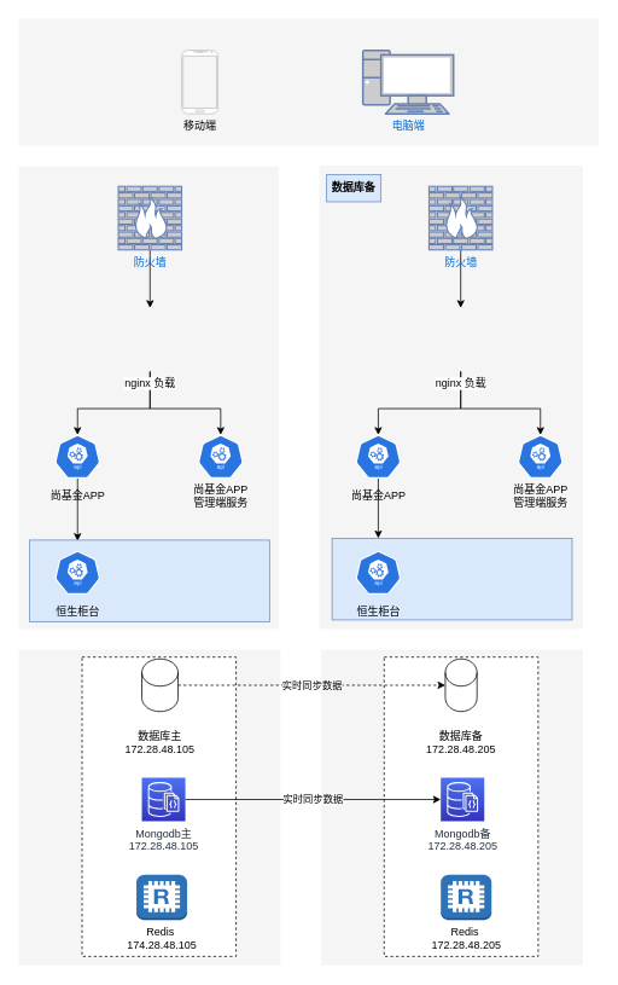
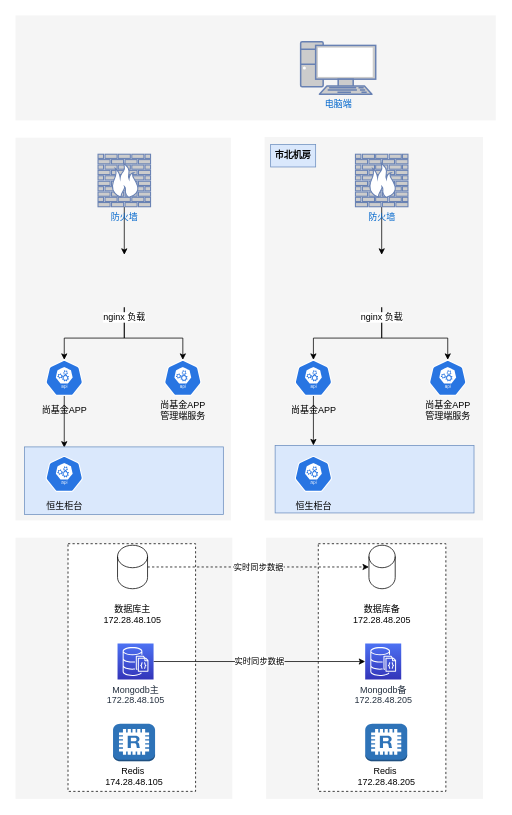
  <mxCell id="0" />
  <mxCell id="1" parent="0" />
  <mxCell id="2" value="" style="rounded=0;whiteSpace=wrap;html=1;fillColor=#f5f5f5;fontColor=#333333;strokeColor=none;" vertex="1" parent="1"><mxGeometry x="354" y="716" width="289" height="348" as="geometry" /></mxCell>
  <mxCell id="3" value="" style="rounded=0;whiteSpace=wrap;html=1;fillColor=#f5f5f5;fontColor=#333333;strokeColor=none;" parent="1" vertex="1"><mxGeometry x="20" y="716" width="289" height="348" as="geometry" /></mxCell>
  <mxCell id="4" value="" style="edgeStyle=orthogonalEdgeStyle;rounded=0;orthogonalLoop=1;jettySize=auto;html=1;shape=flexArrow;" parent="1" edge="1"><mxGeometry relative="1" as="geometry"><mxPoint x="173" y="589" as="sourcePoint" /><mxPoint x="173" y="622" as="targetPoint" /></mxGeometry></mxCell>
  <mxCell id="5" value="" style="rounded=0;whiteSpace=wrap;html=1;fillColor=#f5f5f5;fontColor=#333333;strokeColor=none;" parent="1" vertex="1"><mxGeometry x="20" y="183" width="287" height="510" as="geometry" /></mxCell>
  <mxCell id="6" value="" style="rounded=0;whiteSpace=wrap;html=1;fillColor=#f5f5f5;fontColor=#333333;strokeColor=none;" parent="1" vertex="1"><mxGeometry x="352" y="182" width="291" height="511" as="geometry" /></mxCell>
  <mxCell id="7" value="" style="rounded=0;whiteSpace=wrap;html=1;fillColor=#f5f5f5;fontColor=#333333;strokeColor=none;" parent="1" vertex="1"><mxGeometry x="20" y="20" width="640" height="140" as="geometry" /></mxCell>
- <mxCell id="8" value="移动端" style="verticalLabelPosition=bottom;verticalAlign=top;html=1;shadow=0;dashed=0;strokeWidth=1;shape=mxgraph.android.phone2;strokeColor=#c0c0c0;" parent="1" vertex="1"><mxGeometry x="200" y="55" width="40" height="70" as="geometry" /></mxCell>
  <mxCell id="9" value="电脑端" style="fontColor=#0066CC;verticalAlign=top;verticalLabelPosition=bottom;labelPosition=center;align=center;html=1;outlineConnect=0;fillColor=#CCCCCC;strokeColor=#6881B3;gradientColor=none;gradientDirection=north;strokeWidth=2;shape=mxgraph.networks.pc;" parent="1" vertex="1"><mxGeometry x="400" y="55" width="100" height="70" as="geometry" /></mxCell>
  <mxCell id="10" style="edgeStyle=orthogonalEdgeStyle;rounded=0;orthogonalLoop=1;jettySize=auto;html=1;" edge="1" parent="1" source="11" target="14"><mxGeometry relative="1" as="geometry" /></mxCell>
  <mxCell id="11" value="防火墙" style="fontColor=#0066CC;verticalAlign=top;verticalLabelPosition=bottom;labelPosition=center;align=center;html=1;outlineConnect=0;fillColor=#CCCCCC;strokeColor=#6881B3;gradientColor=none;gradientDirection=north;strokeWidth=2;shape=mxgraph.networks.firewall;" parent="1" vertex="1"><mxGeometry x="130" y="205" width="70" height="70" as="geometry" /></mxCell>
  <mxCell id="12" style="edgeStyle=orthogonalEdgeStyle;rounded=0;orthogonalLoop=1;jettySize=auto;html=1;entryX=0.5;entryY=0;entryDx=0;entryDy=0;entryPerimeter=0;" parent="1" source="14" target="16" edge="1"><mxGeometry relative="1" as="geometry"><Array as="points"><mxPoint x="165" y="450" /><mxPoint x="85" y="450" /></Array></mxGeometry></mxCell>
  <mxCell id="13" style="edgeStyle=orthogonalEdgeStyle;rounded=0;orthogonalLoop=1;jettySize=auto;html=1;" parent="1" source="14" target="27" edge="1"><mxGeometry relative="1" as="geometry"><Array as="points"><mxPoint x="165" y="450" /><mxPoint x="243" y="450" /></Array></mxGeometry></mxCell>
  <mxCell id="14" value="nginx 负载&lt;br&gt;" style="shape=image;html=1;verticalAlign=top;verticalLabelPosition=bottom;labelBackgroundColor=#ffffff;imageAspect=0;aspect=fixed;image=https://cdn4.iconfinder.com/data/icons/logos-brands-5/24/nginx-128.png" parent="1" vertex="1"><mxGeometry x="130" y="339" width="70" height="70" as="geometry" /></mxCell>
  <mxCell id="15" style="edgeStyle=orthogonalEdgeStyle;rounded=0;orthogonalLoop=1;jettySize=auto;html=1;entryX=0.2;entryY=0.011;entryDx=0;entryDy=0;entryPerimeter=0;" edge="1" parent="1" source="16" target="31"><mxGeometry relative="1" as="geometry" /></mxCell>
  <mxCell id="16" value="&lt;br&gt;&lt;br&gt;&lt;br&gt;&lt;br&gt;&lt;br&gt;&lt;br&gt;尚基金APP" style="html=1;dashed=0;whitespace=wrap;fillColor=#2875E2;strokeColor=#ffffff;points=[[0.005,0.63,0],[0.1,0.2,0],[0.9,0.2,0],[0.5,0,0],[0.995,0.63,0],[0.72,0.99,0],[0.5,1,0],[0.28,0.99,0]];shape=mxgraph.kubernetes.icon;prIcon=api" parent="1" vertex="1"><mxGeometry x="60" y="479" width="50" height="48" as="geometry" /></mxCell>
  <mxCell id="17" style="edgeStyle=orthogonalEdgeStyle;rounded=0;orthogonalLoop=1;jettySize=auto;html=1;" edge="1" parent="1" source="18" target="36"><mxGeometry relative="1" as="geometry"><Array as="points"><mxPoint x="417" y="584" /><mxPoint x="417" y="584" /></Array></mxGeometry></mxCell>
  <mxCell id="18" value="&lt;br&gt;&lt;br&gt;&lt;br&gt;&lt;br&gt;&lt;br&gt;&lt;br&gt;尚基金APP" style="html=1;dashed=0;whitespace=wrap;fillColor=#2875E2;strokeColor=#ffffff;points=[[0.005,0.63,0],[0.1,0.2,0],[0.9,0.2,0],[0.5,0,0],[0.995,0.63,0],[0.72,0.99,0],[0.5,1,0],[0.28,0.99,0]];shape=mxgraph.kubernetes.icon;prIcon=api" parent="1" vertex="1"><mxGeometry x="392" y="479" width="50" height="48" as="geometry" /></mxCell>
  <mxCell id="19" value="" style="rounded=0;whiteSpace=wrap;html=1;dashed=1;" parent="1" vertex="1"><mxGeometry x="90" y="724" width="170" height="330" as="geometry" /></mxCell>
  <mxCell id="20" value="" style="rounded=0;whiteSpace=wrap;html=1;dashed=1;" parent="1" vertex="1"><mxGeometry x="423.5" y="724" width="170" height="330" as="geometry" /></mxCell>
  <mxCell id="21" value="实时同步数据" style="edgeStyle=none;rounded=0;orthogonalLoop=1;jettySize=auto;html=1;entryX=0;entryY=0.5;entryDx=0;entryDy=0;entryPerimeter=0;dashed=1;" parent="1" source="22" target="23" edge="1"><mxGeometry relative="1" as="geometry" /></mxCell>
  <mxCell id="22" value="&lt;br&gt;&lt;br&gt;&lt;br&gt;&lt;br&gt;&lt;br&gt;&lt;br&gt;&lt;br&gt;&lt;br&gt;数据库主&lt;br&gt;172.28.48.105&lt;br&gt;&lt;span style=&quot;text-align: start;&quot;&gt;&lt;font face=&quot;monospace&quot; color=&quot;rgba(0, 0, 0, 0)&quot;&gt;&lt;span style=&quot;font-size: 0px;&quot;&gt;%3CmxGraphModel%3E%3Croot%3E6gt%3B%26lt%3Bbr%26gt%3B%26lt%3Bbr%26gt%3B%26lt%3Bbr%26gt%3B%26lt%3Bbr%26gt%3B%26lt%3Bbr%26gt%3BAPP%E5%BA%94%E7%94%A8%E6%9C%8D%E5%8A%A1%26lt%3Bbr%26gt%3B172.28.48.105%22%20style%3D%22html%3D1%3Bdashed%3D0%3Bwhitespace%3Dwrap%3BfillColor%3D%232875E2%3BstrokeColor%3D%23ffffff%3Bpoints%3D%5B%5B0.005%2C0.63%2C0%5D%2C%5B0.1%2C0.2%2C0%5D%2C%5B0.9%2C0.2%2C0%5D%2C%5B0.5%2C0%2C0%5D%2C%5B0.995%2C0.63%2C0%5D%2C%5B0.72%2C0.99%2C0%5D%2C%5B0.5%2C1%2C0%5D%2C%5B0.28%2C0.99%2C0%5D%5D%3Bshape%3Dmxgraph.kubernetes.icon%3BprIcon%3Dapi%22%20vertex%3D%221%22%20parent%3D%221%22%3E%3CmxGeometry%20x%3D%2270%22%20y%3D%22490%22%20width%3D%2250%22%20height%3D%2248%22%20as%3D%22geometry%22%2F%3E%3C%2FmxCell%3E%3C%2Froot%3E%3C%2FmxGraphModel%3E1721720&lt;/span&gt;&lt;/font&gt;&lt;font face=&quot;monospace&quot; color=&quot;rgba(0, 0, 0, 0)&quot;&gt;&lt;span style=&quot;font-size: 0px;&quot;&gt;72.28.48.105&lt;/span&gt;&lt;/font&gt;&lt;br&gt;&lt;/span&gt;" style="shape=cylinder3;whiteSpace=wrap;html=1;boundedLbl=1;backgroundOutline=1;size=15;" parent="1" vertex="1"><mxGeometry x="156" y="726" width="40" height="58" as="geometry" /></mxCell>
  <mxCell id="23" value="&lt;br&gt;&lt;br&gt;&lt;br&gt;&lt;br&gt;&lt;br&gt;&lt;br&gt;&lt;br&gt;数据库备&lt;br&gt;172.28.48.205" style="shape=cylinder3;whiteSpace=wrap;html=1;boundedLbl=1;backgroundOutline=1;size=15;" parent="1" vertex="1"><mxGeometry x="491" y="726" width="35" height="58" as="geometry" /></mxCell>
  <mxCell id="24" style="edgeStyle=orthogonalEdgeStyle;rounded=0;orthogonalLoop=1;jettySize=auto;html=1;entryX=0.5;entryY=0;entryDx=0;entryDy=0;entryPerimeter=0;" parent="1" source="26" target="18" edge="1"><mxGeometry relative="1" as="geometry"><Array as="points"><mxPoint x="508" y="450" /><mxPoint x="417" y="450" /></Array></mxGeometry></mxCell>
  <mxCell id="25" style="edgeStyle=orthogonalEdgeStyle;rounded=0;orthogonalLoop=1;jettySize=auto;html=1;entryX=0.5;entryY=0;entryDx=0;entryDy=0;entryPerimeter=0;" parent="1" source="26" target="28" edge="1"><mxGeometry relative="1" as="geometry"><Array as="points"><mxPoint x="508" y="450" /><mxPoint x="596" y="450" /></Array></mxGeometry></mxCell>
  <mxCell id="26" value="nginx 负载" style="shape=image;html=1;verticalAlign=top;verticalLabelPosition=bottom;labelBackgroundColor=#ffffff;imageAspect=0;aspect=fixed;image=https://cdn4.iconfinder.com/data/icons/logos-brands-5/24/nginx-128.png" parent="1" vertex="1"><mxGeometry x="473" y="339" width="70" height="70" as="geometry" /></mxCell>
  <mxCell id="27" value="&lt;br&gt;&lt;br&gt;&lt;br&gt;&lt;br&gt;&lt;br&gt;&lt;br&gt;尚基金APP&lt;br&gt;管理端服务" style="html=1;dashed=0;whitespace=wrap;fillColor=#2875E2;strokeColor=#ffffff;points=[[0.005,0.63,0],[0.1,0.2,0],[0.9,0.2,0],[0.5,0,0],[0.995,0.63,0],[0.72,0.99,0],[0.5,1,0],[0.28,0.99,0]];shape=mxgraph.kubernetes.icon;prIcon=api" parent="1" vertex="1"><mxGeometry x="218" y="479" width="50" height="48" as="geometry" /></mxCell>
  <mxCell id="28" value="&lt;br&gt;&lt;br&gt;&lt;br&gt;&lt;br&gt;&lt;br&gt;&lt;br&gt;尚基金APP&lt;br&gt;管理端服务&lt;br&gt;" style="html=1;dashed=0;whitespace=wrap;fillColor=#2875E2;strokeColor=#ffffff;points=[[0.005,0.63,0],[0.1,0.2,0],[0.9,0.2,0],[0.5,0,0],[0.995,0.63,0],[0.72,0.99,0],[0.5,1,0],[0.28,0.99,0]];shape=mxgraph.kubernetes.icon;prIcon=api" parent="1" vertex="1"><mxGeometry x="571" y="479" width="50" height="48" as="geometry" /></mxCell>
  <mxCell id="29" value="实时同步数据" style="edgeStyle=orthogonalEdgeStyle;rounded=0;orthogonalLoop=1;jettySize=auto;html=1;entryX=0;entryY=0.5;entryDx=0;entryDy=0;entryPerimeter=0;dashed=0;" parent="1" source="30" target="32" edge="1"><mxGeometry relative="1" as="geometry" /></mxCell>
  <mxCell id="30" value="Mongodb主&lt;br&gt;172.28.48.105" style="sketch=0;points=[[0,0,0],[0.25,0,0],[0.5,0,0],[0.75,0,0],[1,0,0],[0,1,0],[0.25,1,0],[0.5,1,0],[0.75,1,0],[1,1,0],[0,0.25,0],[0,0.5,0],[0,0.75,0],[1,0.25,0],[1,0.5,0],[1,0.75,0]];outlineConnect=0;fontColor=#232F3E;gradientColor=#4D72F3;gradientDirection=north;fillColor=#3334B9;strokeColor=#ffffff;dashed=0;verticalLabelPosition=bottom;verticalAlign=top;align=center;html=1;fontSize=12;fontStyle=0;aspect=fixed;shape=mxgraph.aws4.resourceIcon;resIcon=mxgraph.aws4.documentdb_with_mongodb_compatibility;" parent="1" vertex="1"><mxGeometry x="156" y="857" width="48" height="48" as="geometry" /></mxCell>
  <mxCell id="31" value="" style="rounded=0;whiteSpace=wrap;html=1;fillColor=#dae8fc;strokeColor=#6c8ebf;" vertex="1" parent="1"><mxGeometry x="32" y="595" width="265" height="90" as="geometry" /></mxCell>
  <mxCell id="32" value="Mongodb备&lt;br&gt;172.28.48.205" style="sketch=0;points=[[0,0,0],[0.25,0,0],[0.5,0,0],[0.75,0,0],[1,0,0],[0,1,0],[0.25,1,0],[0.5,1,0],[0.75,1,0],[1,1,0],[0,0.25,0],[0,0.5,0],[0,0.75,0],[1,0.25,0],[1,0.5,0],[1,0.75,0]];outlineConnect=0;fontColor=#232F3E;gradientColor=#4D72F3;gradientDirection=north;fillColor=#3334B9;strokeColor=#ffffff;dashed=0;verticalLabelPosition=bottom;verticalAlign=top;align=center;html=1;fontSize=12;fontStyle=0;aspect=fixed;shape=mxgraph.aws4.resourceIcon;resIcon=mxgraph.aws4.documentdb_with_mongodb_compatibility;" parent="1" vertex="1"><mxGeometry x="486" y="857" width="48" height="48" as="geometry" /></mxCell>
  <mxCell id="33" value="Redis&amp;nbsp;&lt;br&gt;174.28.48.105" style="outlineConnect=0;dashed=0;verticalLabelPosition=bottom;verticalAlign=top;align=center;html=1;shape=mxgraph.aws3.redis;fillColor=#2E73B8;gradientColor=none;" parent="1" vertex="1"><mxGeometry x="150" y="964" width="56" height="50" as="geometry" /></mxCell>
  <mxCell id="34" value="Redis&amp;nbsp;&lt;br&gt;172.28.48.205" style="outlineConnect=0;dashed=0;verticalLabelPosition=bottom;verticalAlign=top;align=center;html=1;shape=mxgraph.aws3.redis;fillColor=#2E73B8;gradientColor=none;" parent="1" vertex="1"><mxGeometry x="486" y="964" width="56" height="50" as="geometry" /></mxCell>
  <mxCell id="35" style="edgeStyle=orthogonalEdgeStyle;rounded=0;orthogonalLoop=1;jettySize=auto;html=1;" edge="1" parent="1" source="37" target="26"><mxGeometry relative="1" as="geometry" /></mxCell>
  <mxCell id="36" value="" style="rounded=0;whiteSpace=wrap;html=1;fillColor=#dae8fc;strokeColor=#6c8ebf;" vertex="1" parent="1"><mxGeometry x="366" y="593" width="265" height="90" as="geometry" /></mxCell>
  <mxCell id="37" value="防火墙" style="fontColor=#0066CC;verticalAlign=top;verticalLabelPosition=bottom;labelPosition=center;align=center;html=1;outlineConnect=0;fillColor=#CCCCCC;strokeColor=#6881B3;gradientColor=none;gradientDirection=north;strokeWidth=2;shape=mxgraph.networks.firewall;" vertex="1" parent="1"><mxGeometry x="473" y="205" width="70" height="70" as="geometry" /></mxCell>
- <mxCell id="38" value="数据库备" style="text;html=1;strokeColor=#6c8ebf;fillColor=#dae8fc;align=center;verticalAlign=middle;whiteSpace=wrap;rounded=0;fontStyle=1" vertex="1" parent="1"><mxGeometry x="360" y="192" width="60" height="30" as="geometry" /></mxCell>
+ <mxCell id="38" value="市北机房" style="text;html=1;strokeColor=#6c8ebf;fillColor=#dae8fc;align=center;verticalAlign=middle;whiteSpace=wrap;rounded=0;fontStyle=1" vertex="1" parent="1"><mxGeometry x="360" y="192" width="60" height="30" as="geometry" /></mxCell>
  <mxCell id="39" value="&lt;br&gt;&lt;br&gt;&lt;br&gt;&lt;br&gt;&lt;br&gt;&lt;br&gt;恒生柜台" style="html=1;dashed=0;whitespace=wrap;fillColor=#2875E2;strokeColor=#ffffff;points=[[0.005,0.63,0],[0.1,0.2,0],[0.9,0.2,0],[0.5,0,0],[0.995,0.63,0],[0.72,0.99,0],[0.5,1,0],[0.28,0.99,0]];shape=mxgraph.kubernetes.icon;prIcon=api" vertex="1" parent="1"><mxGeometry x="60" y="607" width="50" height="48" as="geometry" /></mxCell>
  <mxCell id="40" value="&lt;br&gt;&lt;br&gt;&lt;br&gt;&lt;br&gt;&lt;br&gt;&lt;br&gt;恒生柜台" style="html=1;dashed=0;whitespace=wrap;fillColor=#2875E2;strokeColor=#ffffff;points=[[0.005,0.63,0],[0.1,0.2,0],[0.9,0.2,0],[0.5,0,0],[0.995,0.63,0],[0.72,0.99,0],[0.5,1,0],[0.28,0.99,0]];shape=mxgraph.kubernetes.icon;prIcon=api" vertex="1" parent="1"><mxGeometry x="392" y="607" width="50" height="48" as="geometry" /></mxCell>
